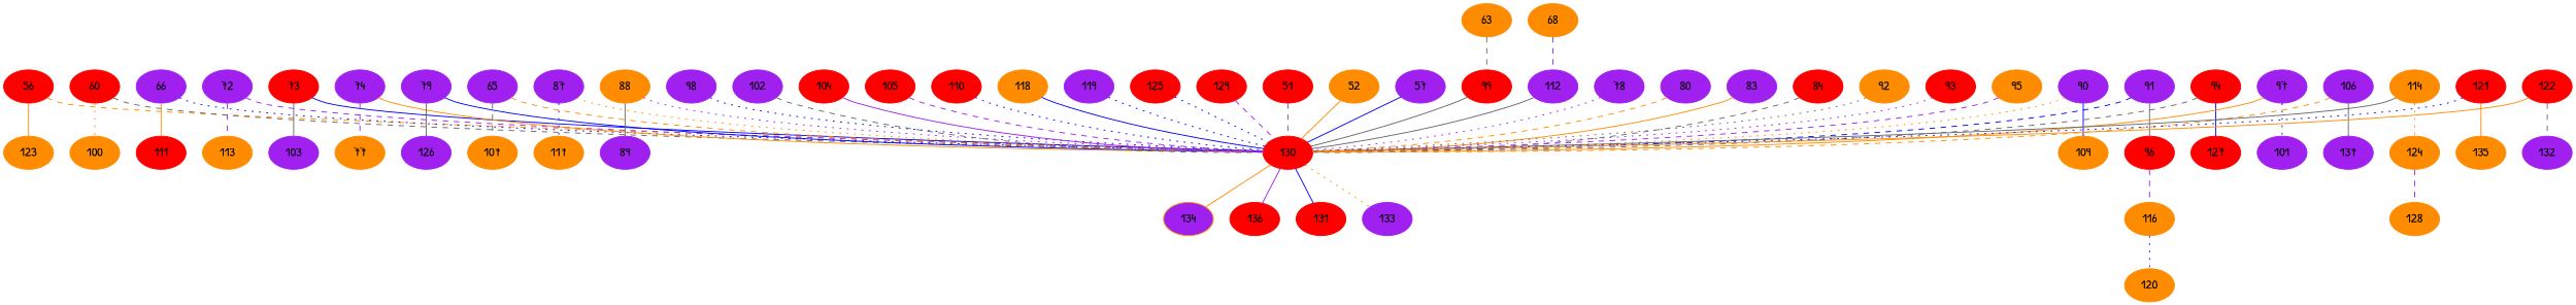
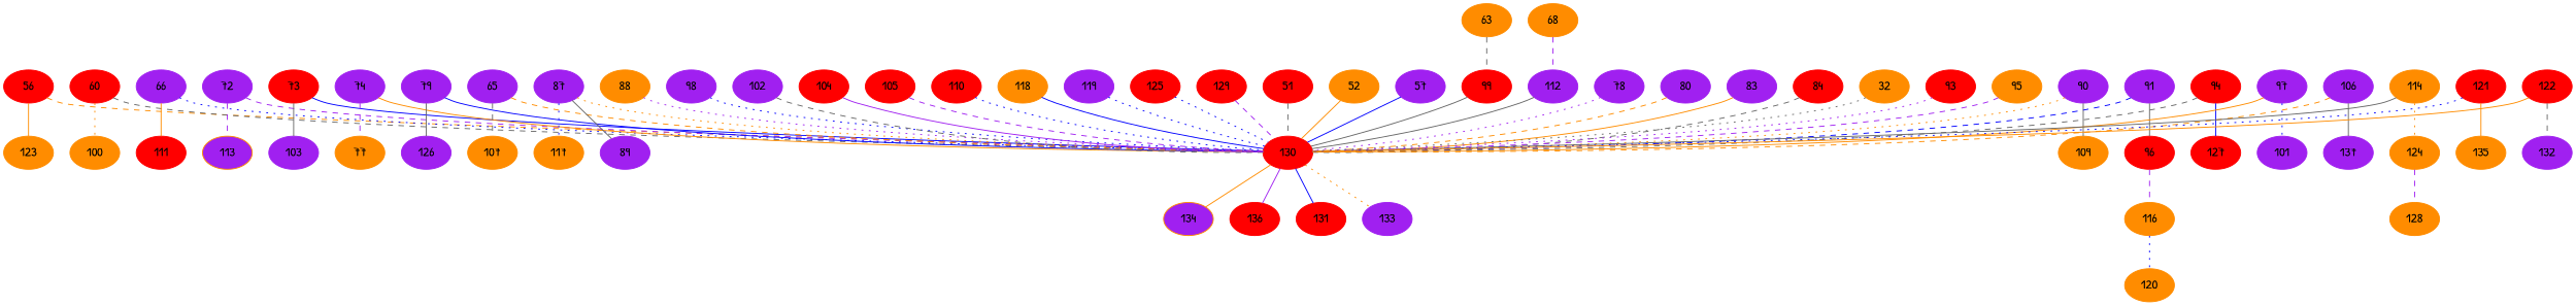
  graph {
    fontname="Patrick Hand"
    node [color=purple fontname="Patrick Hand" style=filled]
    edge [color=darkorange fontname="Patrick Hand" style=solid]
    130 [color=red super="+37+108+70+54+71"]
    131 [color=red]
    133
    134 [color=darkorange fillcolor=purple]
    136 [color=red]
    51 [color=red]
    52 [color=darkorange]
    56 [color=red]
    123 [color=darkorange]
    57
    60 [color=red]
    100 [color=darkorange]
    99 [color=red super="+38"]
    63 [color=darkorange]
    66
    111 [color=red]
    112 [super="+64"]
    68 [color=darkorange]
    72 [super="+49"]
-   113 [color=darkorange]
+   113 [color=darkorange fillcolor=purple]
    73 [color=red]
    103
    74
    77 [color=darkorange]
    78
    79
    126
    80
    83
    84 [color=red]
    n31 [label=65]
    107 [color=darkorange]
    87
    117 [color=darkorange]
    88 [color=darkorange]
    89
    90
    109 [color=darkorange]
    91
    96 [color=red]
    116 [color=darkorange]
-   92 [color=darkorange]
+   92 [color=darkorange label=32]
    93 [color=red]
    94 [color=red]
    127 [color=red]
    95 [color=darkorange]
    120 [color=darkorange]
    97
    101
    98
    102
    104 [color=red]
    105 [color=red]
    106
    137
    110 [color=red]
    114 [color=darkorange]
    124 [color=darkorange]
    128 [color=darkorange]
    118 [color=darkorange]
    119
    121 [color=red]
    135 [color=darkorange]
    122 [color=red]
    132
    125 [color=red]
    129 [color=red]
    130 -- 131 [color=blue]
    130 -- 133 [style=dotted]
    130 -- 134
    130 -- 136 [color=purple]
    51 -- 130 [color=gray40 style=dashed]
    52 -- 130
    56 -- 130 [style=dashed]
    56 -- 123
    57 -- 130 [color=blue]
    60 -- 130 [color=gray40 style=dashed]
    60 -- 100 [style=dotted]
    99 -- 130 [color=gray40]
    63 -- 99 [color=gray40 style=dashed]
    66 -- 130 [color=blue style=dotted]
    66 -- 111
    112 -- 130 [color=gray40]
    68 -- 112 [color=purple style=dashed]
    72 -- 130 [color=purple style=dashed]
    72 -- 113 [color=purple style=dashed]
    73 -- 130 [color=blue]
    73 -- 103 [color=gray40]
    74 -- 130
    74 -- 77 [color=purple style=dashed]
    78 -- 130 [color=purple style=dotted]
    79 -- 130 [color=blue]
    79 -- 126 [color=gray40]
    80 -- 130 [style=dashed]
    83 -- 130
    84 -- 130 [color=gray40 style=dashed]
    n31 -- 130 [style=dashed]
    n31 -- 107 [color=gray40 style=dashed]
    87 -- 130 [style=dotted]
    87 -- 117 [color=blue style=dotted]
    88 -- 130 [color=purple style=dotted]
-   88 -- 89 [color=gray40]
+   87 -- 89 [color=gray40]
    90 -- 130 [style=dotted]
-   90 -- 109 [color=blue]
+   90 -- 109 [color=gray40]
    91 -- 130 [color=blue style=dashed]
    91 -- 96 [color=gray40]
    96 -- 116 [color=purple style=dashed]
    116 -- 120 [color=blue style=dotted]
    92 -- 130 [color=gray40 style=dotted]
    93 -- 130 [color=purple style=dotted]
    94 -- 130 [color=gray40 style=dashed]
    94 -- 127 [color=blue]
    95 -- 130 [color=purple style=dashed]
    97 -- 130
    97 -- 101 [color=blue style=dotted]
    98 -- 130 [color=blue style=dotted]
    102 -- 130 [color=gray40 style=dashed]
    104 -- 130 [color=purple]
    105 -- 130 [color=purple style=dashed]
    106 -- 130 [style=dashed]
    106 -- 137 [color=gray40]
    110 -- 130 [color=blue style=dotted]
    114 -- 130 [color=gray40]
    114 -- 124 [style=dotted]
    124 -- 128 [color=purple style=dashed]
    118 -- 130 [color=blue]
    119 -- 130 [color=blue style=dotted]
    121 -- 130 [color=blue style=dotted]
    121 -- 135
    122 -- 130
    122 -- 132 [color=gray40 style=dashed]
    125 -- 130 [color=blue style=dotted]
    129 -- 130 [color=purple style=dashed]
  }
